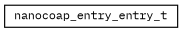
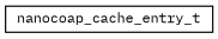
  digraph {
    rankdir=LR
    fontname="IBM Plex Mono"
-   n1 [color=black fillcolor=white fontname="IBM Plex Mono" fontsize=10 height=0.2 label=nanocoap_entry_entry_t shape=record style=filled width=0.4]
+   n1 [color=black fillcolor=white fontname="IBM Plex Mono" fontsize=10 height=0.2 label=nanocoap_cache_entry_t shape=record style=filled width=0.4]
  }
